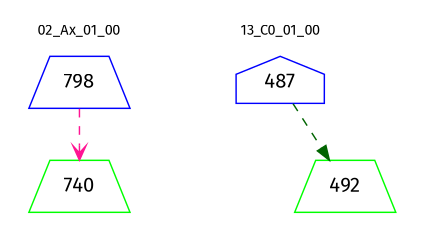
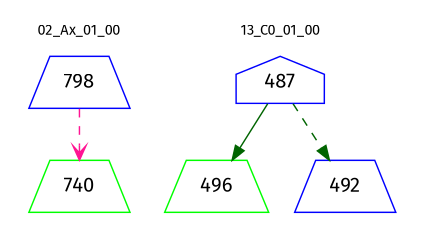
  digraph {
    fontname="Fira Sans"
    node [color=green fontname="Fira Sans" shape=trapezium]
    edge [arrowhead=normal color=darkgreen fontname="Fira Sans" style=dashed]
    n1 [color=blue label=798]
    n2 [label=740]
    n3 [color=blue label=487 shape=house]
-   n5 [label=492]
+   n4 [label=496]
+   n5 [color=blue label=492]
    subgraph cluster_1 {
      color=white
      fontsize=10
      label="02_Ax_01_00"
      n1
      n2
    }
    subgraph cluster_2 {
      color=white
      fontsize=10
      label="13_C0_01_00"
      n3
+     n4
      n5
    }
    n1 -> n2 [arrowhead=vee color=deeppink]
+   n3 -> n4 [style=solid]
    n3 -> n5
  }
